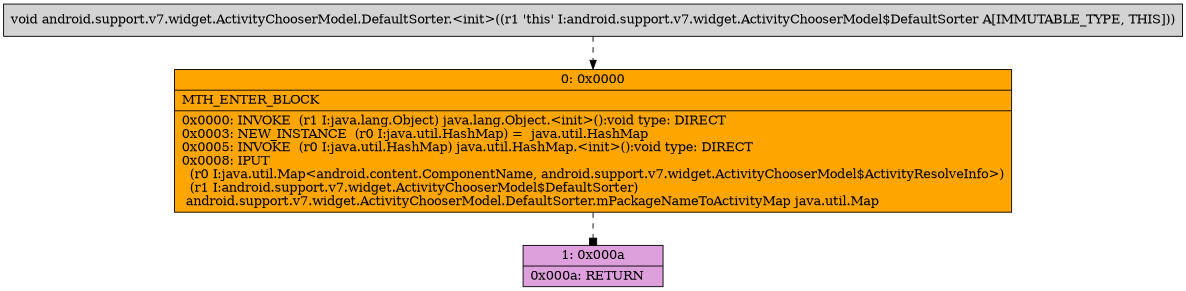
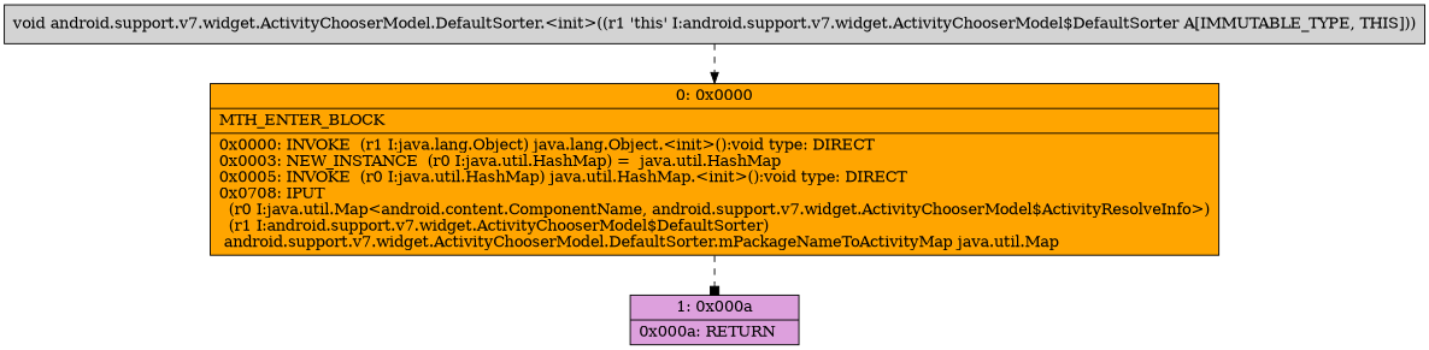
  digraph {
    node [shape=record style=filled]
    edge [style=dashed]
-   n1 [label="{0\:\ 0x0000|MTH_ENTER_BLOCK\l|0x0000: INVOKE  (r1 I:java.lang.Object) java.lang.Object.\<init\>():void type: DIRECT \l0x0003: NEW_INSTANCE  (r0 I:java.util.HashMap) =  java.util.HashMap \l0x0005: INVOKE  (r0 I:java.util.HashMap) java.util.HashMap.\<init\>():void type: DIRECT \l0x0008: IPUT  \l  (r0 I:java.util.Map\<android.content.ComponentName, android.support.v7.widget.ActivityChooserModel$ActivityResolveInfo\>)\l  (r1 I:android.support.v7.widget.ActivityChooserModel$DefaultSorter)\l android.support.v7.widget.ActivityChooserModel.DefaultSorter.mPackageNameToActivityMap java.util.Map \l}" fillcolor=orange]
+   n1 [label="{0\:\ 0x0000|MTH_ENTER_BLOCK\l|0x0000: INVOKE  (r1 I:java.lang.Object) java.lang.Object.\<init\>():void type: DIRECT \l0x0003: NEW_INSTANCE  (r0 I:java.util.HashMap) =  java.util.HashMap \l0x0005: INVOKE  (r0 I:java.util.HashMap) java.util.HashMap.\<init\>():void type: DIRECT \l0x0708: IPUT  \l  (r0 I:java.util.Map\<android.content.ComponentName, android.support.v7.widget.ActivityChooserModel$ActivityResolveInfo\>)\l  (r1 I:android.support.v7.widget.ActivityChooserModel$DefaultSorter)\l android.support.v7.widget.ActivityChooserModel.DefaultSorter.mPackageNameToActivityMap java.util.Map \l}" fillcolor=orange]
    n2 [label="{1\:\ 0x000a|0x000a: RETURN   \l}" fillcolor=plum]
    n3 [label="{void android.support.v7.widget.ActivityChooserModel.DefaultSorter.\<init\>((r1 'this' I:android.support.v7.widget.ActivityChooserModel$DefaultSorter A[IMMUTABLE_TYPE, THIS])) }" fillcolor=lightgrey]
    n1 -> n2 [arrowhead=box]
    n3 -> n1 [arrowhead=normal]
  }
